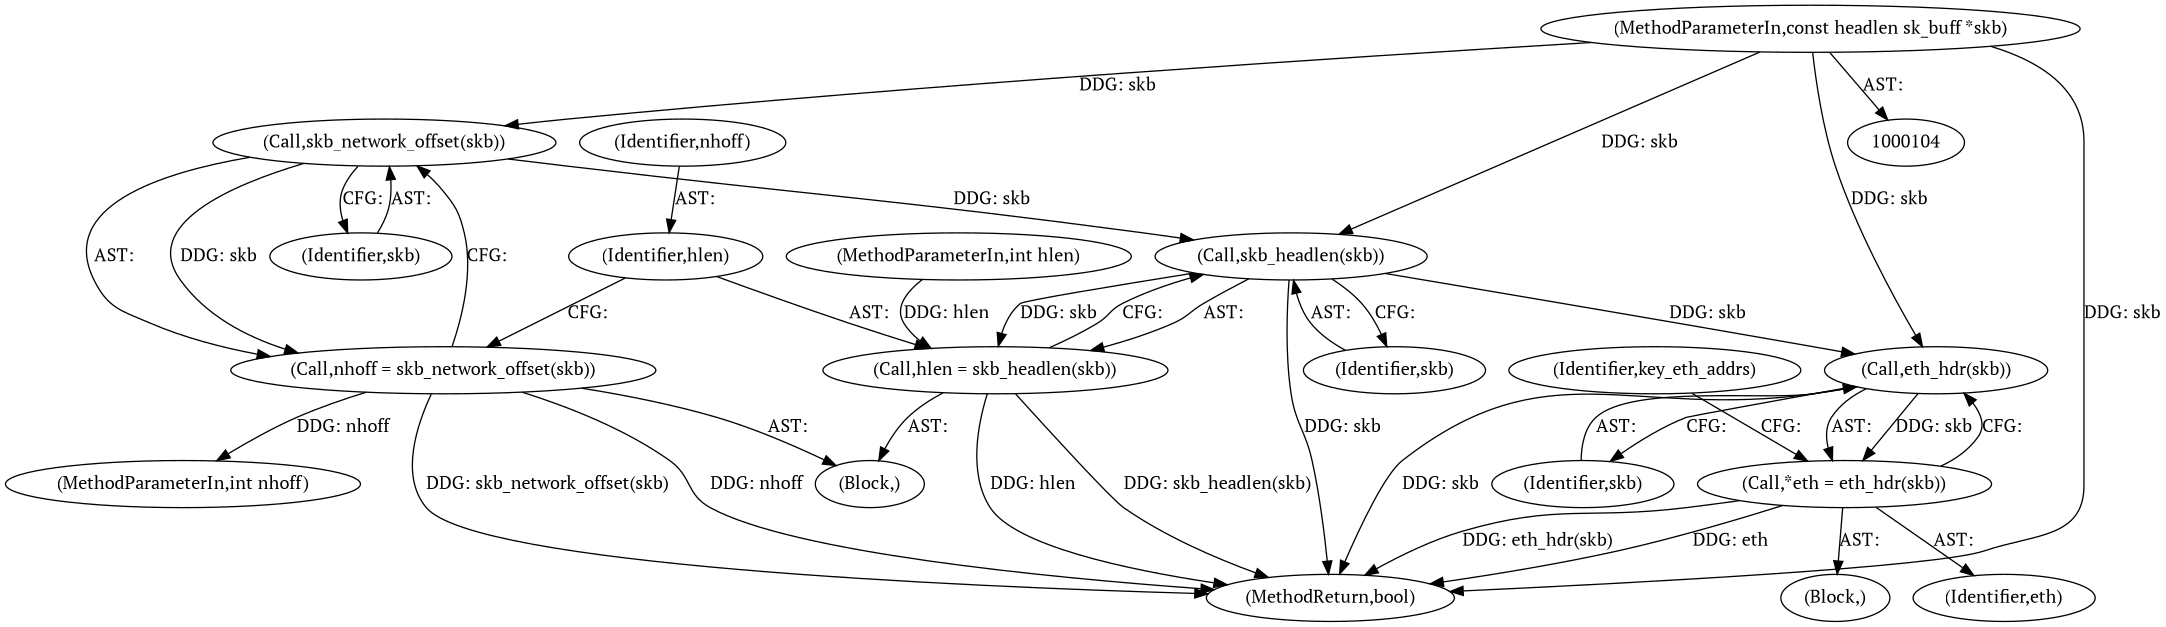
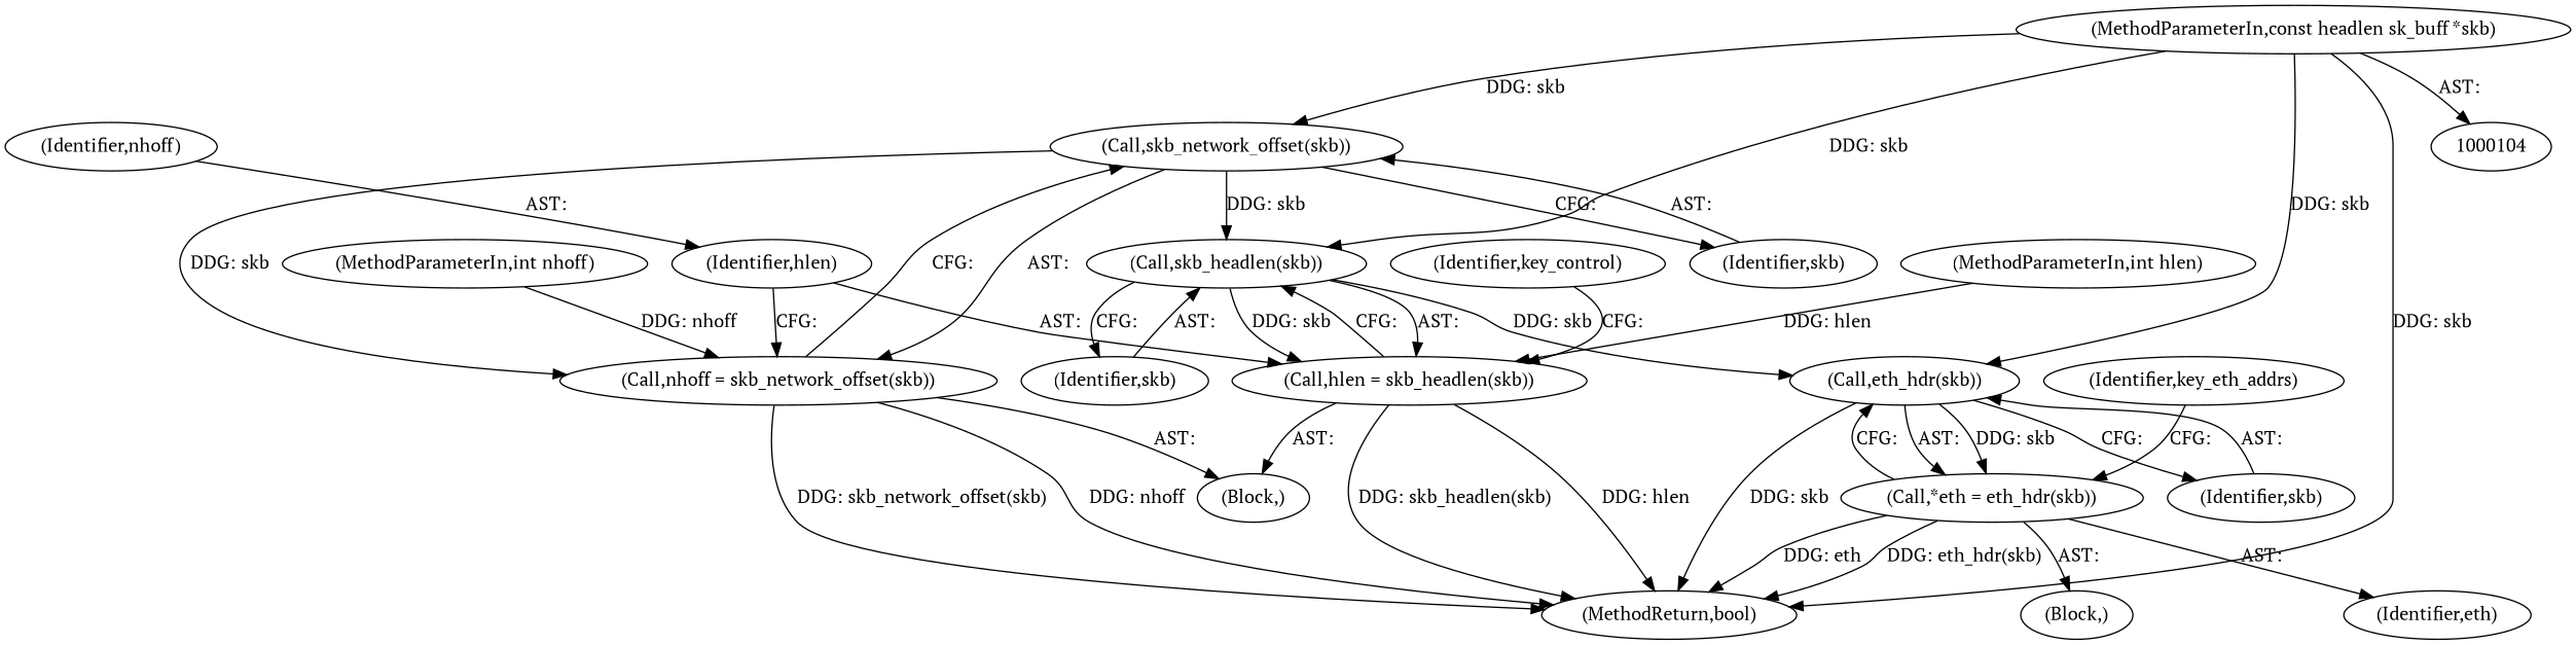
  digraph {
    fontname="PT Serif"
    node [fontname="PT Serif"]
    edge [fontname="PT Serif"]
    n1 [label="(Call,skb_network_offset(skb))"]
    n2 [label="(Call,nhoff = skb_network_offset(skb))"]
    n3 [label="(Call,skb_headlen(skb))"]
    n4 [label="(Identifier,skb)"]
    n5 [label="(MethodReturn,bool)"]
    n6 [label="(Block,)"]
    n7 [label="(Call,eth_hdr(skb))"]
    n8 [label="(Call,hlen = skb_headlen(skb))"]
    n9 [label="(Identifier,skb)"]
    n10 [label="(MethodParameterIn,const headlen sk_buff *skb)"]
    1000104
    n12 [label="(Call,*eth = eth_hdr(skb))"]
    n13 [label="(Identifier,skb)"]
    n14 [label="(Block,)"]
    n15 [label="(Identifier,eth)"]
    n16 [label="(Identifier,nhoff)"]
    n17 [label="(Identifier,hlen)"]
    n18 [label="(MethodParameterIn,int nhoff)"]
+   n19 [label="(Identifier,key_control)"]
    n20 [label="(Identifier,key_eth_addrs)"]
    n21 [label="(MethodParameterIn,int hlen)"]
    n1 -> n2 [label="AST: "]
    n1 -> n2 [label="DDG: skb"]
    n1 -> n3 [label="DDG: skb"]
    n1 -> n4 [label="CFG: "]
    n2 -> n1 [label="CFG: "]
    n2 -> n5 [label="DDG: skb_network_offset(skb)"]
    n2 -> n5 [label="DDG: nhoff"]
    n2 -> n6 [label="AST: "]
-   n3 -> n5 [label="DDG: skb"]
    n3 -> n7 [label="DDG: skb"]
    n3 -> n8 [label="AST: "]
    n3 -> n8 [label="DDG: skb"]
    n3 -> n9 [label="CFG: "]
    n4 -> n1 [label="AST: "]
    n7 -> n5 [label="DDG: skb"]
    n7 -> n12 [label="AST: "]
    n7 -> n12 [label="DDG: skb"]
    n7 -> n13 [label="CFG: "]
    n8 -> n3 [label="CFG: "]
    n8 -> n5 [label="DDG: hlen"]
    n8 -> n5 [label="DDG: skb_headlen(skb)"]
    n8 -> n6 [label="AST: "]
    n9 -> n3 [label="AST: "]
    n10 -> n1 [label="DDG: skb"]
    n10 -> n3 [label="DDG: skb"]
    n10 -> n5 [label="DDG: skb"]
    n10 -> n7 [label="DDG: skb"]
    n10 -> 1000104 [label="AST: "]
    n12 -> n5 [label="DDG: eth"]
    n12 -> n5 [label="DDG: eth_hdr(skb)"]
    n12 -> n7 [label="CFG: "]
    n12 -> n14 [label="AST: "]
    n12 -> n15 [label="AST: "]
    n13 -> n7 [label="AST: "]
    n16 -> n17 [label="AST: "]
    n17 -> n2 [label="CFG: "]
    n17 -> n8 [label="AST: "]
-   n2 -> n18 [label="DDG: nhoff"]
+   n18 -> n2 [label="DDG: nhoff"]
+   n19 -> n8 [label="CFG: "]
    n20 -> n12 [label="CFG: "]
    n21 -> n8 [label="DDG: hlen"]
  }
